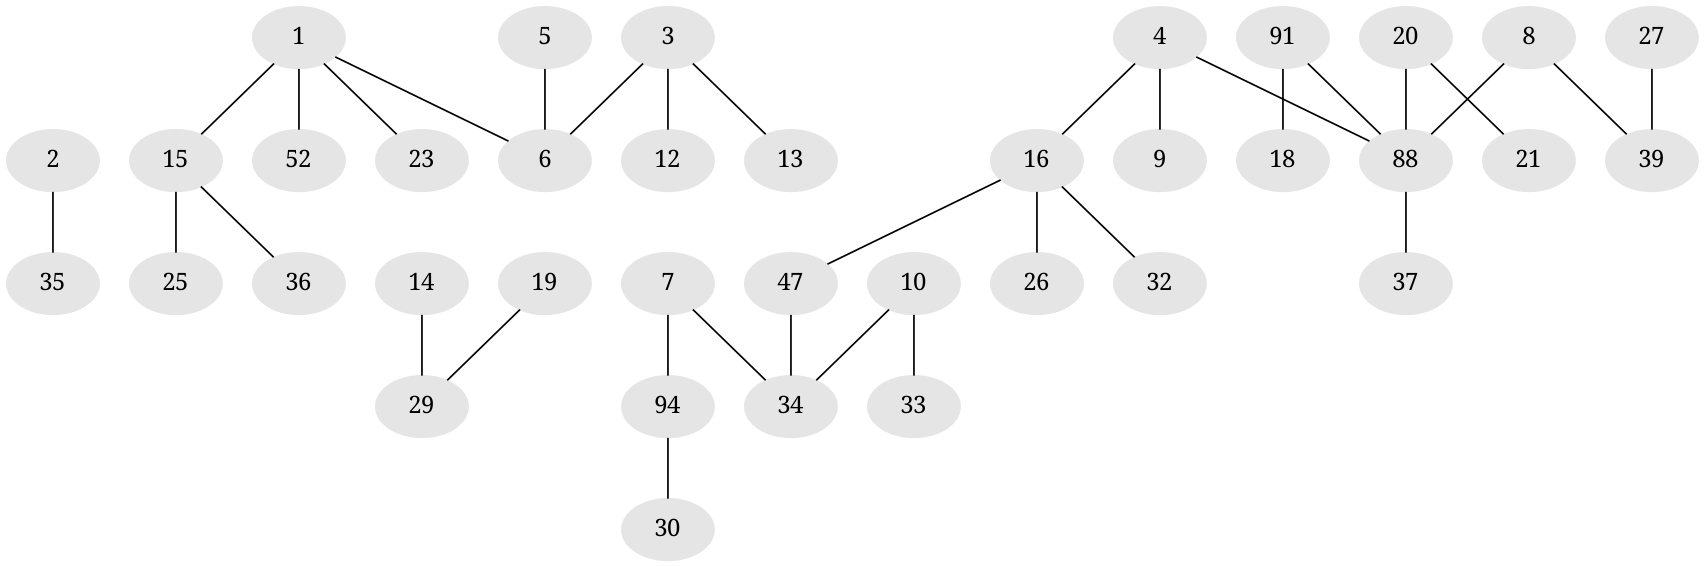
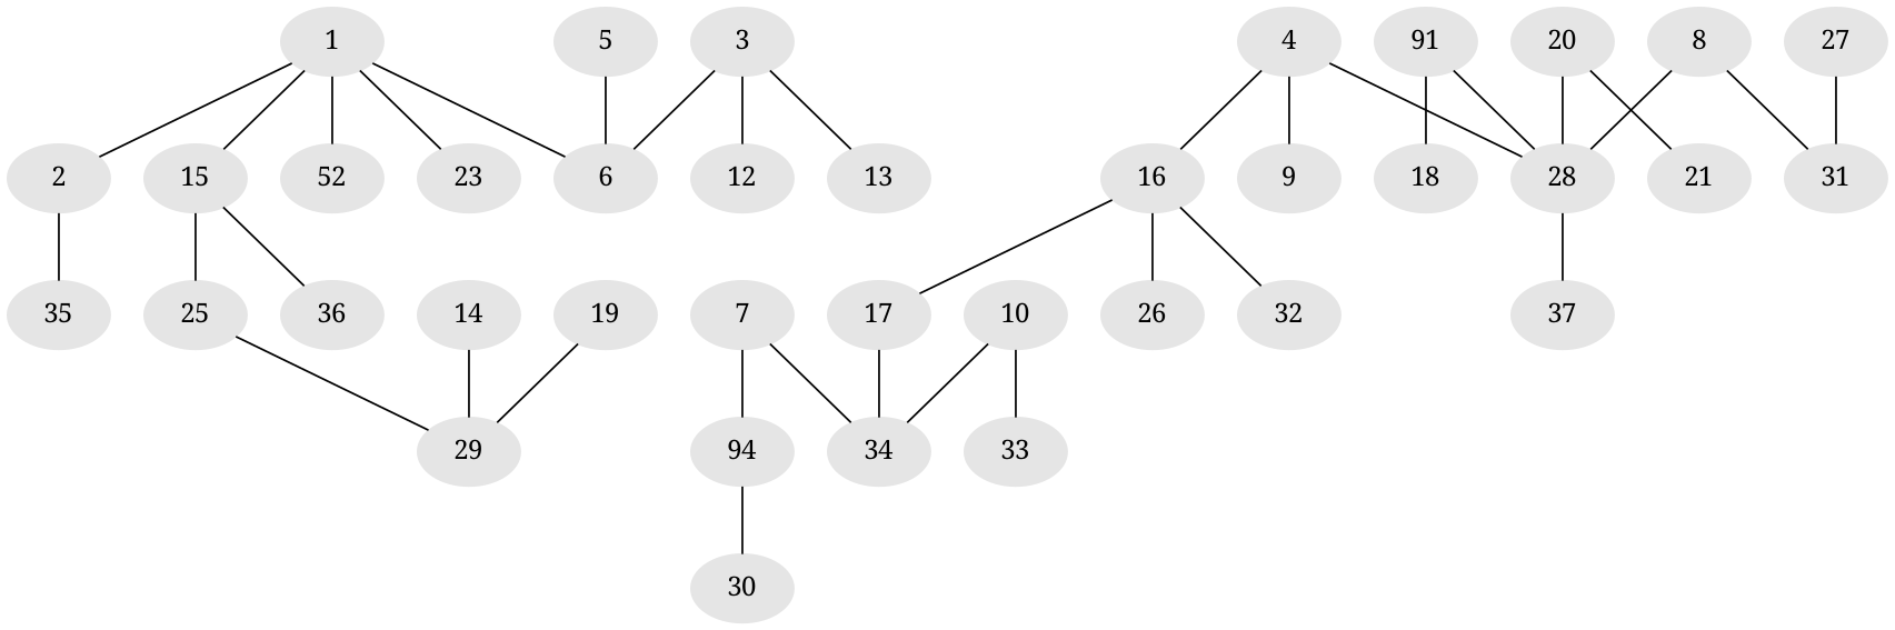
  graph {
    fontname="Noto Serif"
    node [color=gray90 fontname="Noto Serif" style=filled]
    edge [fontname="Noto Serif" weight=1.0]
    1
    2
    6
    15
    n5 [label=52]
    23
    35
    25
    36
    16
-   17 [label=47]
+   17
    26
    32
    3
    12
    13
    4
    9
-   28 [label=88]
+   28
    37
    5
    n22 [label=94]
    7
    34
    30
    8
-   31 [label=39]
+   31
    10
    33
    n30 [label=91]
    18
    14
    29
    19
    20
    21
    27
+   1 -- 2
    1 -- 6
    1 -- 15
    1 -- n5
    1 -- 23
    2 -- 35
    15 -- 25
    15 -- 36
+   25 -- 29
    16 -- 17
    16 -- 26
    16 -- 32
    17 -- 34
    3 -- 6
    3 -- 12
    3 -- 13
    4 -- 16
    4 -- 9
    4 -- 28
    28 -- 37
    5 -- 6
    n22 -- 30
    7 -- n22
    7 -- 34
    8 -- 28
    8 -- 31
    10 -- 34
    10 -- 33
    n30 -- 28
    n30 -- 18
    14 -- 29
    19 -- 29
    20 -- 28
    20 -- 21
    27 -- 31
  }
